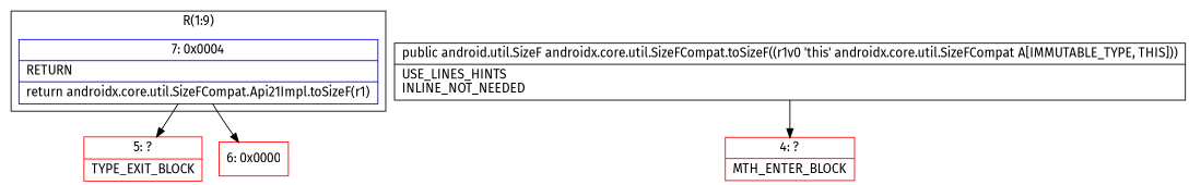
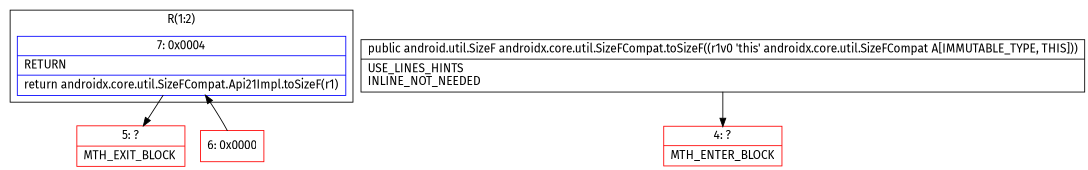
  digraph {
    fontname="Fira Sans"
    node [color=red fontname="Fira Sans" shape=record]
    edge [fontname="Fira Sans"]
    n1 [color=blue label="{7\:\ 0x0004|RETURN\l|return androidx.core.util.SizeFCompat.Api21Impl.toSizeF(r1)\l}"]
-   n2 [label="{5\:\ ?|TYPE_EXIT_BLOCK\l}"]
+   n2 [label="{5\:\ ?|MTH_EXIT_BLOCK\l}"]
    n3 [label="{4\:\ ?|MTH_ENTER_BLOCK\l}"]
    n4 [label="{6\:\ 0x0000}"]
    n5 [label="{public android.util.SizeF androidx.core.util.SizeFCompat.toSizeF((r1v0 'this' androidx.core.util.SizeFCompat A[IMMUTABLE_TYPE, THIS]))  | USE_LINES_HINTS\lINLINE_NOT_NEEDED\l}" color=""]
    subgraph cluster_1 {
-     label="R(1:9)"
+     label="R(1:2)"
      n1
    }
    n1 -> n2
-   n1 -> n4
+   n4 -> n1
    n5 -> n3
  }
